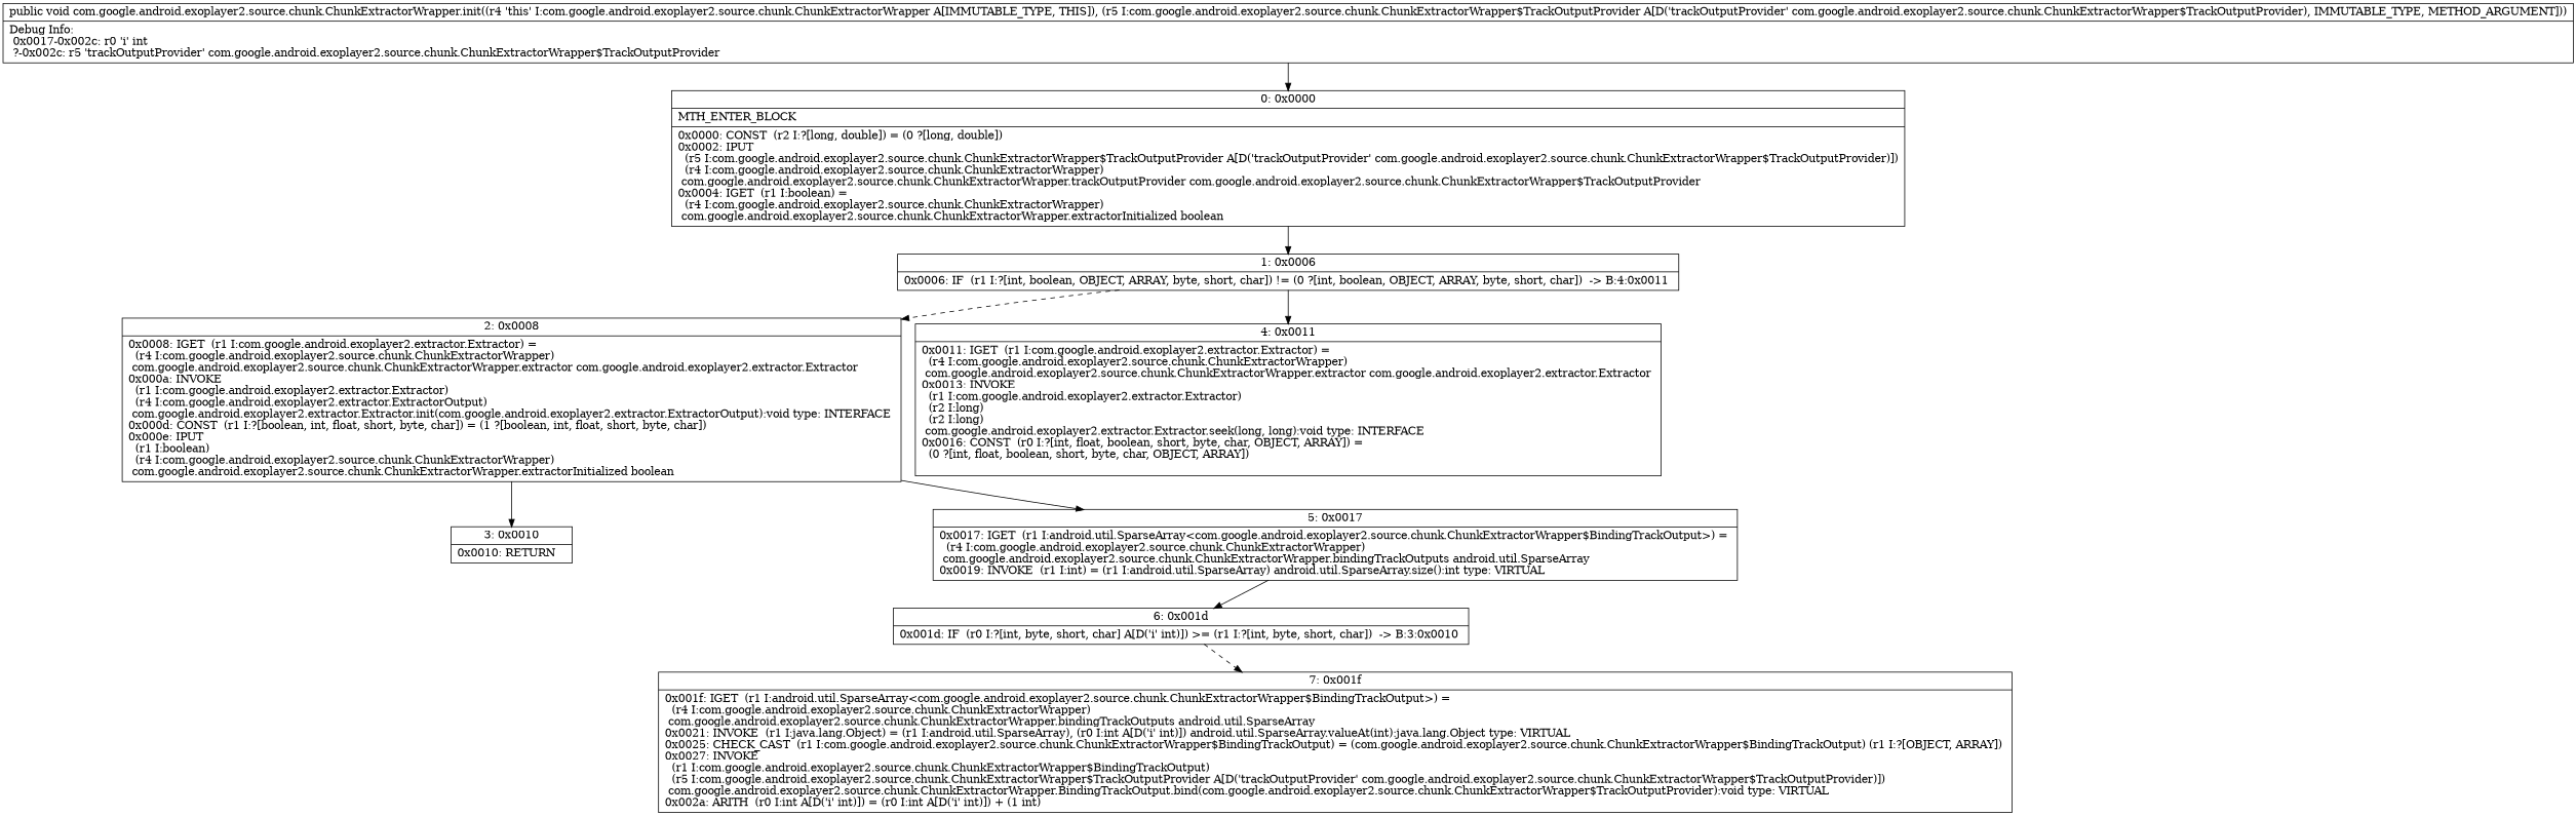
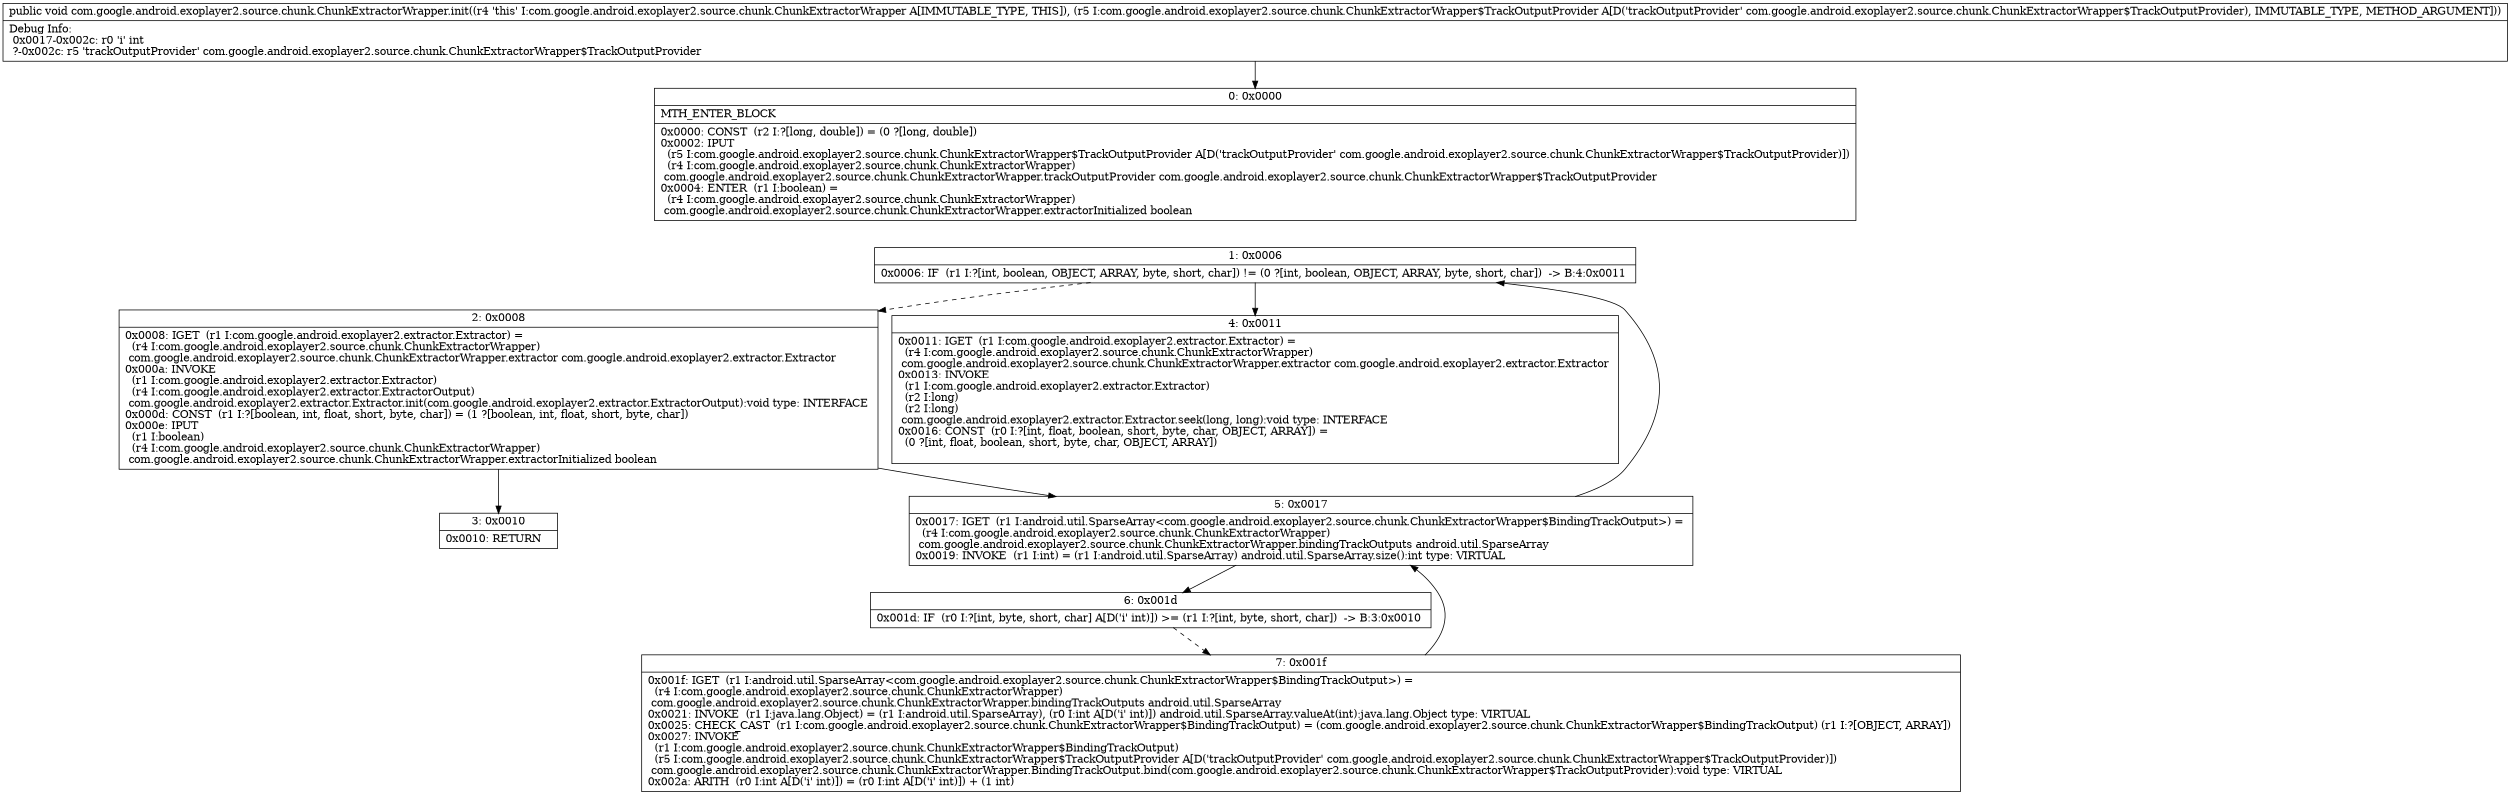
  digraph {
    node [shape=record]
-   n1 [label="{0\:\ 0x0000|MTH_ENTER_BLOCK\l|0x0000: CONST  (r2 I:?[long, double]) = (0 ?[long, double]) \l0x0002: IPUT  \l  (r5 I:com.google.android.exoplayer2.source.chunk.ChunkExtractorWrapper$TrackOutputProvider A[D('trackOutputProvider' com.google.android.exoplayer2.source.chunk.ChunkExtractorWrapper$TrackOutputProvider)])\l  (r4 I:com.google.android.exoplayer2.source.chunk.ChunkExtractorWrapper)\l com.google.android.exoplayer2.source.chunk.ChunkExtractorWrapper.trackOutputProvider com.google.android.exoplayer2.source.chunk.ChunkExtractorWrapper$TrackOutputProvider \l0x0004: IGET  (r1 I:boolean) = \l  (r4 I:com.google.android.exoplayer2.source.chunk.ChunkExtractorWrapper)\l com.google.android.exoplayer2.source.chunk.ChunkExtractorWrapper.extractorInitialized boolean \l}"]
+   n1 [label="{0\:\ 0x0000|MTH_ENTER_BLOCK\l|0x0000: CONST  (r2 I:?[long, double]) = (0 ?[long, double]) \l0x0002: IPUT  \l  (r5 I:com.google.android.exoplayer2.source.chunk.ChunkExtractorWrapper$TrackOutputProvider A[D('trackOutputProvider' com.google.android.exoplayer2.source.chunk.ChunkExtractorWrapper$TrackOutputProvider)])\l  (r4 I:com.google.android.exoplayer2.source.chunk.ChunkExtractorWrapper)\l com.google.android.exoplayer2.source.chunk.ChunkExtractorWrapper.trackOutputProvider com.google.android.exoplayer2.source.chunk.ChunkExtractorWrapper$TrackOutputProvider \l0x0004: ENTER  (r1 I:boolean) = \l  (r4 I:com.google.android.exoplayer2.source.chunk.ChunkExtractorWrapper)\l com.google.android.exoplayer2.source.chunk.ChunkExtractorWrapper.extractorInitialized boolean \l}"]
    n2 [label="{1\:\ 0x0006|0x0006: IF  (r1 I:?[int, boolean, OBJECT, ARRAY, byte, short, char]) != (0 ?[int, boolean, OBJECT, ARRAY, byte, short, char])  \-\> B:4:0x0011 \l}"]
    n3 [label="{2\:\ 0x0008|0x0008: IGET  (r1 I:com.google.android.exoplayer2.extractor.Extractor) = \l  (r4 I:com.google.android.exoplayer2.source.chunk.ChunkExtractorWrapper)\l com.google.android.exoplayer2.source.chunk.ChunkExtractorWrapper.extractor com.google.android.exoplayer2.extractor.Extractor \l0x000a: INVOKE  \l  (r1 I:com.google.android.exoplayer2.extractor.Extractor)\l  (r4 I:com.google.android.exoplayer2.extractor.ExtractorOutput)\l com.google.android.exoplayer2.extractor.Extractor.init(com.google.android.exoplayer2.extractor.ExtractorOutput):void type: INTERFACE \l0x000d: CONST  (r1 I:?[boolean, int, float, short, byte, char]) = (1 ?[boolean, int, float, short, byte, char]) \l0x000e: IPUT  \l  (r1 I:boolean)\l  (r4 I:com.google.android.exoplayer2.source.chunk.ChunkExtractorWrapper)\l com.google.android.exoplayer2.source.chunk.ChunkExtractorWrapper.extractorInitialized boolean \l}"]
    n4 [label="{4\:\ 0x0011|0x0011: IGET  (r1 I:com.google.android.exoplayer2.extractor.Extractor) = \l  (r4 I:com.google.android.exoplayer2.source.chunk.ChunkExtractorWrapper)\l com.google.android.exoplayer2.source.chunk.ChunkExtractorWrapper.extractor com.google.android.exoplayer2.extractor.Extractor \l0x0013: INVOKE  \l  (r1 I:com.google.android.exoplayer2.extractor.Extractor)\l  (r2 I:long)\l  (r2 I:long)\l com.google.android.exoplayer2.extractor.Extractor.seek(long, long):void type: INTERFACE \l0x0016: CONST  (r0 I:?[int, float, boolean, short, byte, char, OBJECT, ARRAY]) = \l  (0 ?[int, float, boolean, short, byte, char, OBJECT, ARRAY])\l \l}"]
    n5 [label="{3\:\ 0x0010|0x0010: RETURN   \l}"]
    n6 [label="{5\:\ 0x0017|0x0017: IGET  (r1 I:android.util.SparseArray\<com.google.android.exoplayer2.source.chunk.ChunkExtractorWrapper$BindingTrackOutput\>) = \l  (r4 I:com.google.android.exoplayer2.source.chunk.ChunkExtractorWrapper)\l com.google.android.exoplayer2.source.chunk.ChunkExtractorWrapper.bindingTrackOutputs android.util.SparseArray \l0x0019: INVOKE  (r1 I:int) = (r1 I:android.util.SparseArray) android.util.SparseArray.size():int type: VIRTUAL \l}"]
    n7 [label="{6\:\ 0x001d|0x001d: IF  (r0 I:?[int, byte, short, char] A[D('i' int)]) \>= (r1 I:?[int, byte, short, char])  \-\> B:3:0x0010 \l}"]
    n8 [label="{7\:\ 0x001f|0x001f: IGET  (r1 I:android.util.SparseArray\<com.google.android.exoplayer2.source.chunk.ChunkExtractorWrapper$BindingTrackOutput\>) = \l  (r4 I:com.google.android.exoplayer2.source.chunk.ChunkExtractorWrapper)\l com.google.android.exoplayer2.source.chunk.ChunkExtractorWrapper.bindingTrackOutputs android.util.SparseArray \l0x0021: INVOKE  (r1 I:java.lang.Object) = (r1 I:android.util.SparseArray), (r0 I:int A[D('i' int)]) android.util.SparseArray.valueAt(int):java.lang.Object type: VIRTUAL \l0x0025: CHECK_CAST  (r1 I:com.google.android.exoplayer2.source.chunk.ChunkExtractorWrapper$BindingTrackOutput) = (com.google.android.exoplayer2.source.chunk.ChunkExtractorWrapper$BindingTrackOutput) (r1 I:?[OBJECT, ARRAY]) \l0x0027: INVOKE  \l  (r1 I:com.google.android.exoplayer2.source.chunk.ChunkExtractorWrapper$BindingTrackOutput)\l  (r5 I:com.google.android.exoplayer2.source.chunk.ChunkExtractorWrapper$TrackOutputProvider A[D('trackOutputProvider' com.google.android.exoplayer2.source.chunk.ChunkExtractorWrapper$TrackOutputProvider)])\l com.google.android.exoplayer2.source.chunk.ChunkExtractorWrapper.BindingTrackOutput.bind(com.google.android.exoplayer2.source.chunk.ChunkExtractorWrapper$TrackOutputProvider):void type: VIRTUAL \l0x002a: ARITH  (r0 I:int A[D('i' int)]) = (r0 I:int A[D('i' int)]) + (1 int) \l}"]
    n9 [label="{public void com.google.android.exoplayer2.source.chunk.ChunkExtractorWrapper.init((r4 'this' I:com.google.android.exoplayer2.source.chunk.ChunkExtractorWrapper A[IMMUTABLE_TYPE, THIS]), (r5 I:com.google.android.exoplayer2.source.chunk.ChunkExtractorWrapper$TrackOutputProvider A[D('trackOutputProvider' com.google.android.exoplayer2.source.chunk.ChunkExtractorWrapper$TrackOutputProvider), IMMUTABLE_TYPE, METHOD_ARGUMENT]))  | Debug Info:\l  0x0017\-0x002c: r0 'i' int\l  ?\-0x002c: r5 'trackOutputProvider' com.google.android.exoplayer2.source.chunk.ChunkExtractorWrapper$TrackOutputProvider\l}"]
-   n1 -> n2
+   n6 -> n2
    n2 -> n3 [style=dashed]
    n2 -> n4
    n3 -> n5
    n3 -> n6
    n6 -> n7
    n7 -> n8 [style=dashed]
+   n8 -> n6
    n9 -> n1
  }
